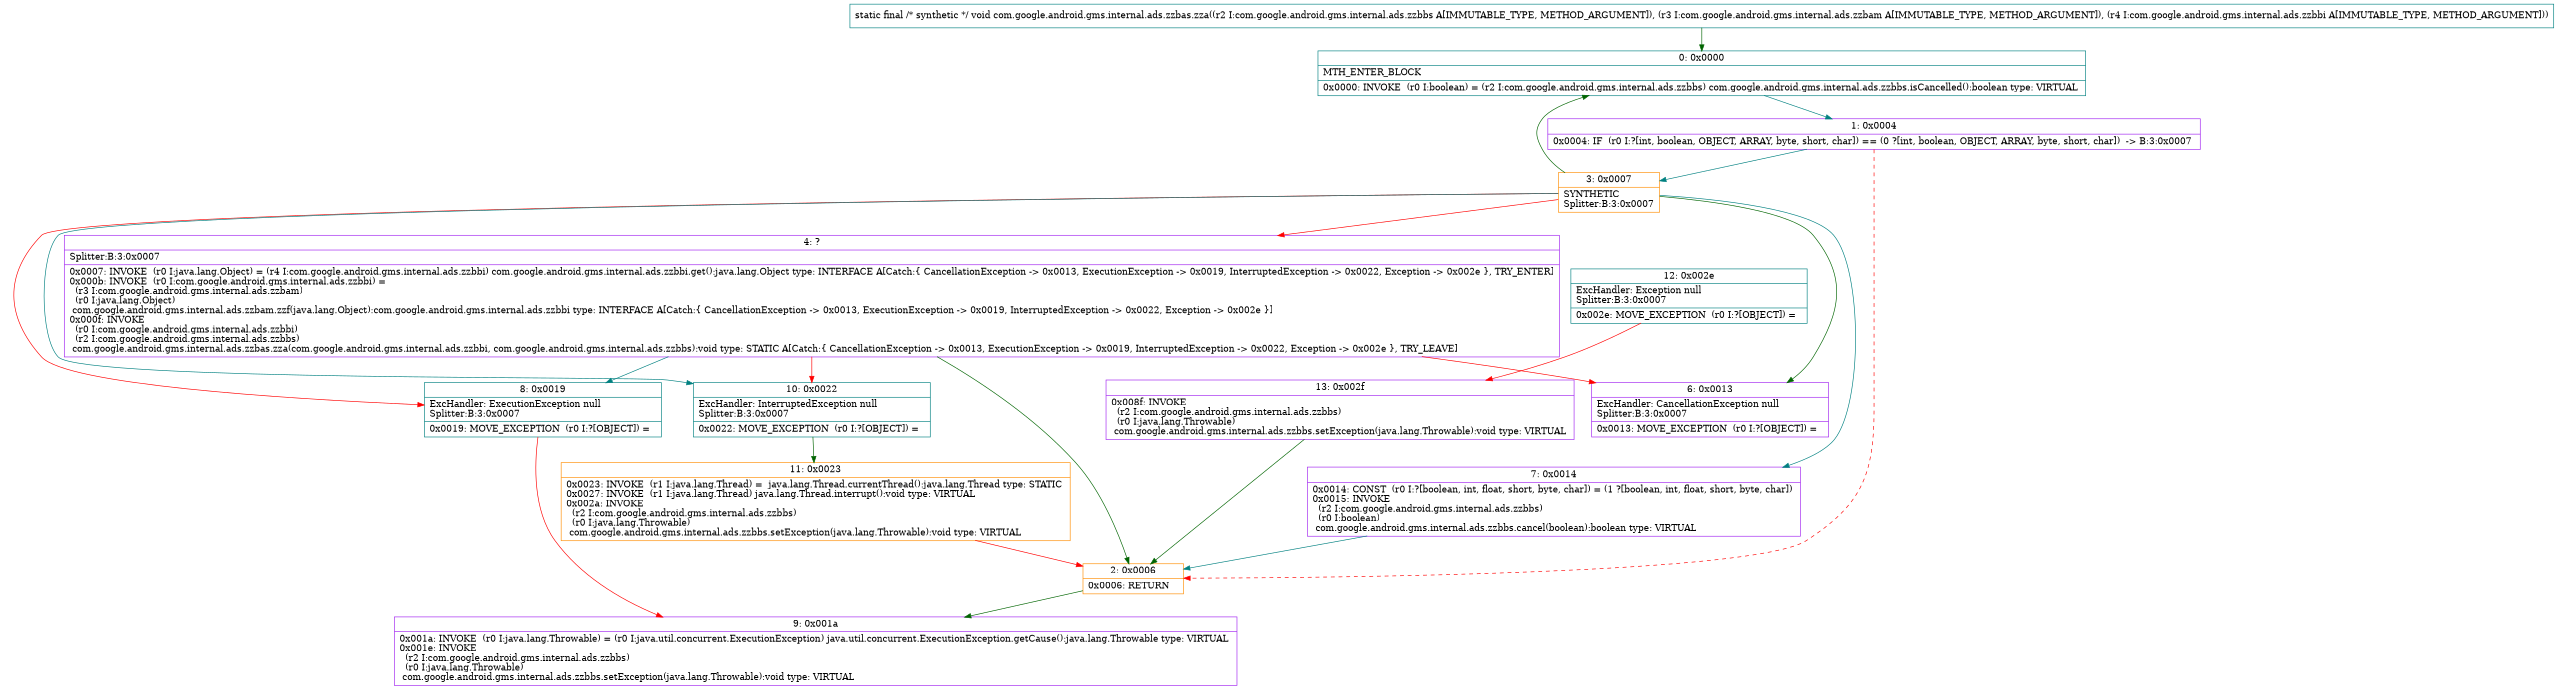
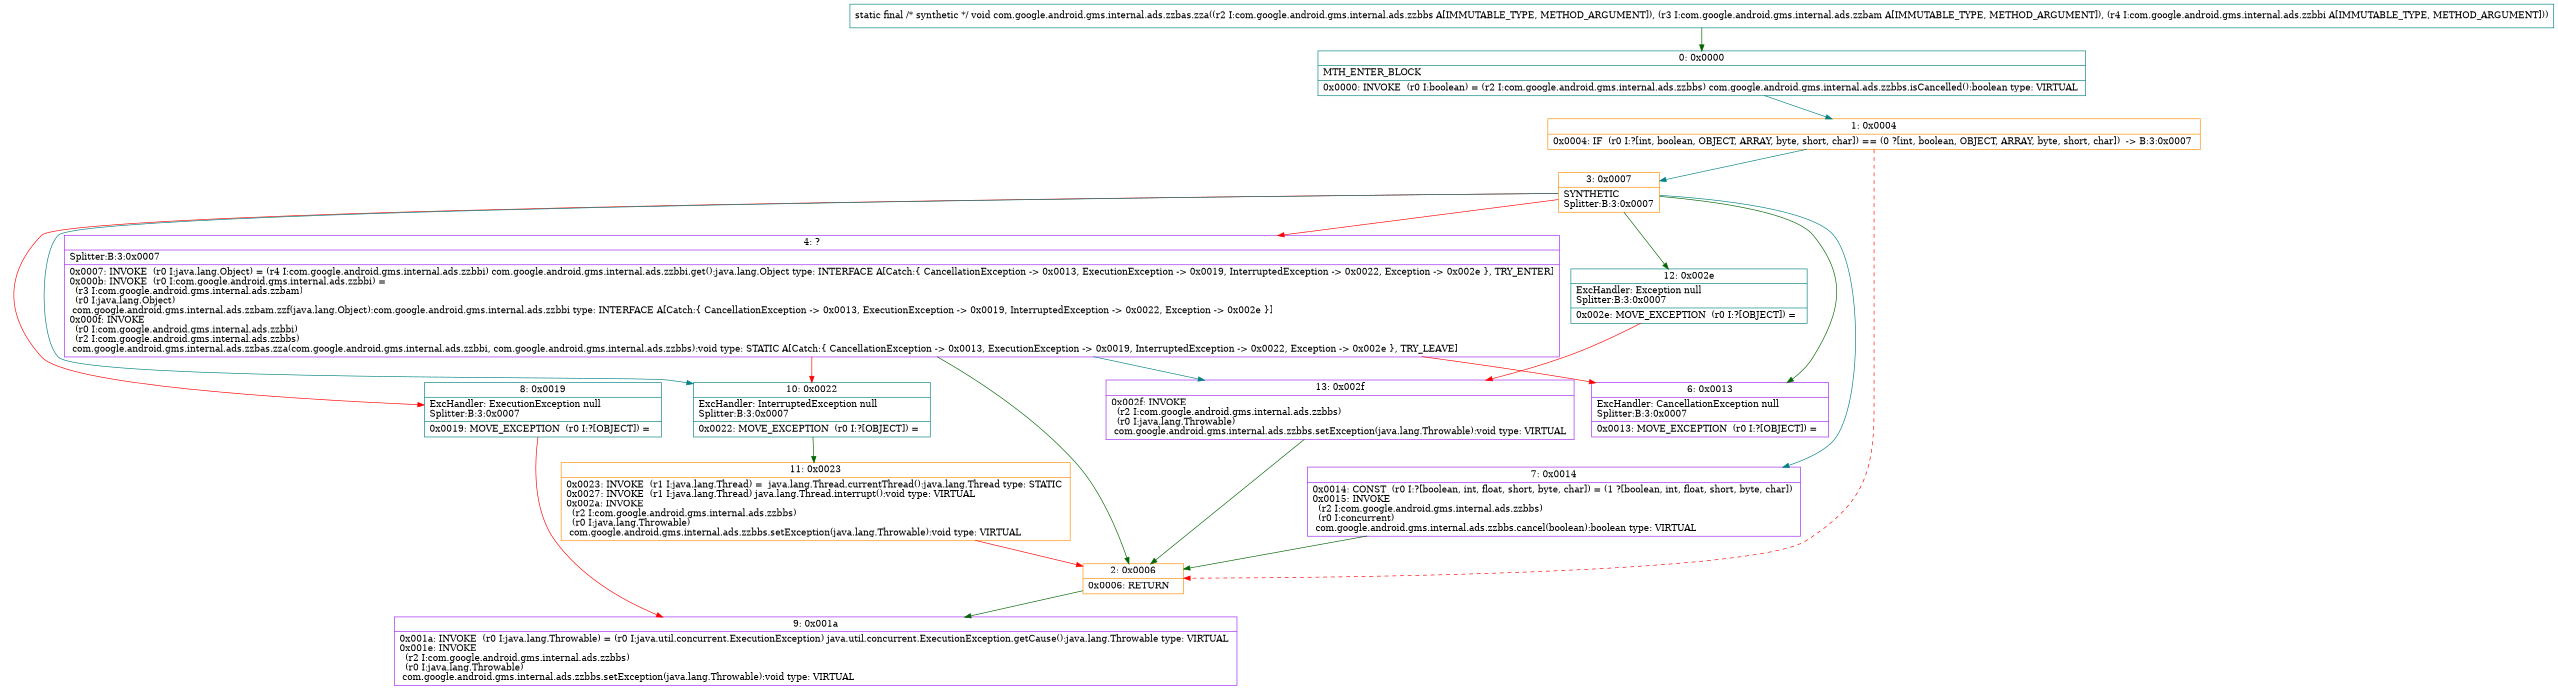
  digraph {
    node [color=teal shape=record]
    edge [color=red]
    n1 [label="{0\:\ 0x0000|MTH_ENTER_BLOCK\l|0x0000: INVOKE  (r0 I:boolean) = (r2 I:com.google.android.gms.internal.ads.zzbbs) com.google.android.gms.internal.ads.zzbbs.isCancelled():boolean type: VIRTUAL \l}"]
-   n2 [color=purple label="{1\:\ 0x0004|0x0004: IF  (r0 I:?[int, boolean, OBJECT, ARRAY, byte, short, char]) == (0 ?[int, boolean, OBJECT, ARRAY, byte, short, char])  \-\> B:3:0x0007 \l}"]
+   n2 [color=darkorange label="{1\:\ 0x0004|0x0004: IF  (r0 I:?[int, boolean, OBJECT, ARRAY, byte, short, char]) == (0 ?[int, boolean, OBJECT, ARRAY, byte, short, char])  \-\> B:3:0x0007 \l}"]
    n3 [color=darkorange label="{2\:\ 0x0006|0x0006: RETURN   \l}"]
    n4 [color=darkorange label="{3\:\ 0x0007|SYNTHETIC\lSplitter:B:3:0x0007\l}"]
    n5 [color=purple label="{9\:\ 0x001a|0x001a: INVOKE  (r0 I:java.lang.Throwable) = (r0 I:java.util.concurrent.ExecutionException) java.util.concurrent.ExecutionException.getCause():java.lang.Throwable type: VIRTUAL \l0x001e: INVOKE  \l  (r2 I:com.google.android.gms.internal.ads.zzbbs)\l  (r0 I:java.lang.Throwable)\l com.google.android.gms.internal.ads.zzbbs.setException(java.lang.Throwable):void type: VIRTUAL \l}"]
    n6 [color=purple label="{4\:\ ?|Splitter:B:3:0x0007\l|0x0007: INVOKE  (r0 I:java.lang.Object) = (r4 I:com.google.android.gms.internal.ads.zzbbi) com.google.android.gms.internal.ads.zzbbi.get():java.lang.Object type: INTERFACE A[Catch:\{ CancellationException \-\> 0x0013, ExecutionException \-\> 0x0019, InterruptedException \-\> 0x0022, Exception \-\> 0x002e \}, TRY_ENTER]\l0x000b: INVOKE  (r0 I:com.google.android.gms.internal.ads.zzbbi) = \l  (r3 I:com.google.android.gms.internal.ads.zzbam)\l  (r0 I:java.lang.Object)\l com.google.android.gms.internal.ads.zzbam.zzf(java.lang.Object):com.google.android.gms.internal.ads.zzbbi type: INTERFACE A[Catch:\{ CancellationException \-\> 0x0013, ExecutionException \-\> 0x0019, InterruptedException \-\> 0x0022, Exception \-\> 0x002e \}]\l0x000f: INVOKE  \l  (r0 I:com.google.android.gms.internal.ads.zzbbi)\l  (r2 I:com.google.android.gms.internal.ads.zzbbs)\l com.google.android.gms.internal.ads.zzbas.zza(com.google.android.gms.internal.ads.zzbbi, com.google.android.gms.internal.ads.zzbbs):void type: STATIC A[Catch:\{ CancellationException \-\> 0x0013, ExecutionException \-\> 0x0019, InterruptedException \-\> 0x0022, Exception \-\> 0x002e \}, TRY_LEAVE]\l}"]
    n7 [color=purple label="{6\:\ 0x0013|ExcHandler: CancellationException null\lSplitter:B:3:0x0007\l|0x0013: MOVE_EXCEPTION  (r0 I:?[OBJECT]) =  \l}"]
    n8 [label="{8\:\ 0x0019|ExcHandler: ExecutionException null\lSplitter:B:3:0x0007\l|0x0019: MOVE_EXCEPTION  (r0 I:?[OBJECT]) =  \l}"]
    n9 [label="{10\:\ 0x0022|ExcHandler: InterruptedException null\lSplitter:B:3:0x0007\l|0x0022: MOVE_EXCEPTION  (r0 I:?[OBJECT]) =  \l}"]
    n10 [label="{12\:\ 0x002e|ExcHandler: Exception null\lSplitter:B:3:0x0007\l|0x002e: MOVE_EXCEPTION  (r0 I:?[OBJECT]) =  \l}"]
-   n11 [color=purple label="{7\:\ 0x0014|0x0014: CONST  (r0 I:?[boolean, int, float, short, byte, char]) = (1 ?[boolean, int, float, short, byte, char]) \l0x0015: INVOKE  \l  (r2 I:com.google.android.gms.internal.ads.zzbbs)\l  (r0 I:boolean)\l com.google.android.gms.internal.ads.zzbbs.cancel(boolean):boolean type: VIRTUAL \l}"]
+   n11 [color=purple label="{7\:\ 0x0014|0x0014: CONST  (r0 I:?[boolean, int, float, short, byte, char]) = (1 ?[boolean, int, float, short, byte, char]) \l0x0015: INVOKE  \l  (r2 I:com.google.android.gms.internal.ads.zzbbs)\l  (r0 I:concurrent)\l com.google.android.gms.internal.ads.zzbbs.cancel(boolean):boolean type: VIRTUAL \l}"]
    n12 [color=darkorange label="{11\:\ 0x0023|0x0023: INVOKE  (r1 I:java.lang.Thread) =  java.lang.Thread.currentThread():java.lang.Thread type: STATIC \l0x0027: INVOKE  (r1 I:java.lang.Thread) java.lang.Thread.interrupt():void type: VIRTUAL \l0x002a: INVOKE  \l  (r2 I:com.google.android.gms.internal.ads.zzbbs)\l  (r0 I:java.lang.Throwable)\l com.google.android.gms.internal.ads.zzbbs.setException(java.lang.Throwable):void type: VIRTUAL \l}"]
-   n13 [color=purple label="{13\:\ 0x002f|0x008f: INVOKE  \l  (r2 I:com.google.android.gms.internal.ads.zzbbs)\l  (r0 I:java.lang.Throwable)\l com.google.android.gms.internal.ads.zzbbs.setException(java.lang.Throwable):void type: VIRTUAL \l}"]
+   n13 [color=purple label="{13\:\ 0x002f|0x002f: INVOKE  \l  (r2 I:com.google.android.gms.internal.ads.zzbbs)\l  (r0 I:java.lang.Throwable)\l com.google.android.gms.internal.ads.zzbbs.setException(java.lang.Throwable):void type: VIRTUAL \l}"]
    n14 [label="{static final \/* synthetic *\/ void com.google.android.gms.internal.ads.zzbas.zza((r2 I:com.google.android.gms.internal.ads.zzbbs A[IMMUTABLE_TYPE, METHOD_ARGUMENT]), (r3 I:com.google.android.gms.internal.ads.zzbam A[IMMUTABLE_TYPE, METHOD_ARGUMENT]), (r4 I:com.google.android.gms.internal.ads.zzbbi A[IMMUTABLE_TYPE, METHOD_ARGUMENT])) }"]
    n1 -> n2 [color=teal]
    n2 -> n3 [style=dashed]
    n2 -> n4 [color=teal]
    n3 -> n5 [color=darkgreen]
    n4 -> n6
    n4 -> n7 [color=darkgreen]
    n4 -> n8
    n4 -> n9 [color=teal]
-   n4 -> n1 [color=darkgreen]
+   n4 -> n10 [color=darkgreen]
    n4 -> n11 [color=teal]
    n6 -> n3 [color=darkgreen]
    n6 -> n7
-   n6 -> n8 [color=teal]
+   n6 -> n13 [color=teal]
    n6 -> n9
    n8 -> n5
    n9 -> n12 [color=darkgreen]
    n10 -> n13
-   n11 -> n3 [color=teal]
+   n11 -> n3 [color=darkgreen]
    n12 -> n3
    n13 -> n3 [color=darkgreen]
    n14 -> n1 [color=darkgreen]
  }
